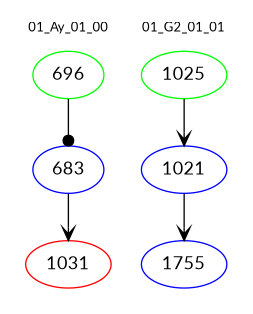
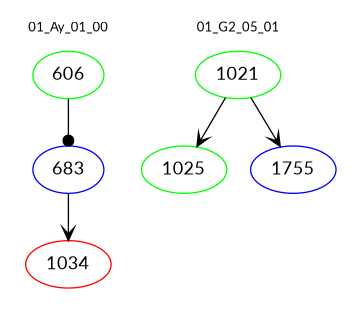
  digraph {
    fontname=Lato
    node [color=blue fontname=Lato]
    edge [arrowhead=vee color=black fontname=Lato]
-   n1 [color=green label=696]
+   n1 [color=green label=606]
    n2 [label=683]
-   n3 [color=red label=1031]
+   n3 [color=red label=1034]
    n4 [color=green label=1025]
-   n5 [label=1021]
+   n5 [color=green label=1021]
    n6 [label=1755]
    subgraph cluster_1 {
      color=white
      fontsize=10
      label="01_Ay_01_00"
      n1
      n2
      n3
    }
    subgraph cluster_2 {
      color=white
      fontsize=10
-     label="01_G2_01_01"
+     label="01_G2_05_01"
      n4
      n5
      n6
    }
    n1 -> n2 [arrowhead=dot]
    n2 -> n3
-   n4 -> n5
+   n5 -> n4
    n5 -> n6
  }
